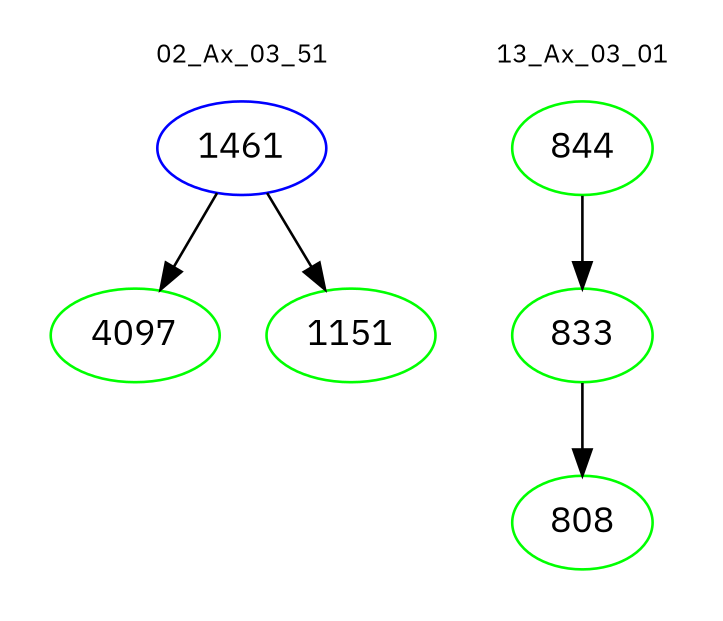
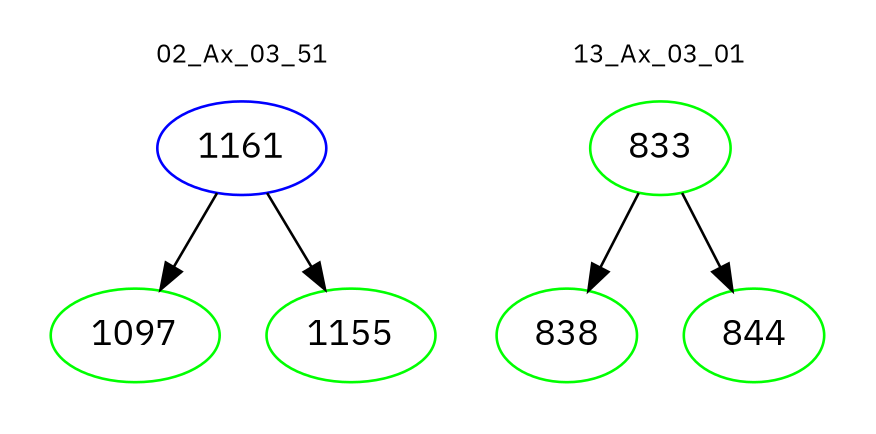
  digraph {
    fontname="IBM Plex Sans"
    node [color=green fontname="IBM Plex Sans"]
    edge [color=black fontname="IBM Plex Sans"]
-   n1 [color=blue label=1461]
-   n2 [label=4097]
-   n3 [label=1151]
+   n1 [color=blue label=1161]
+   n2 [label=1097]
+   n3 [label=1155]
    n4 [label=833]
-   n5 [label=808]
+   n5 [label=838]
    n6 [label=844]
    subgraph cluster_1 {
      color=white
      fontsize=10
      label="02_Ax_03_51"
      n1
      n2
      n3
    }
    subgraph cluster_2 {
      color=white
      fontsize=10
      label="13_Ax_03_01"
      n4
      n5
      n6
    }
    n1 -> n2
    n1 -> n3
    n4 -> n5
-   n6 -> n4
+   n4 -> n6
  }
